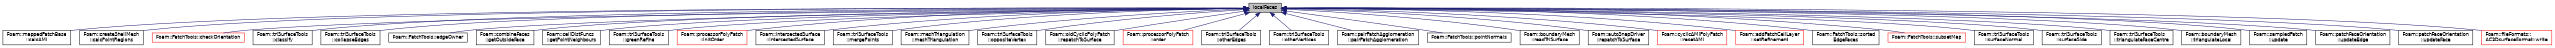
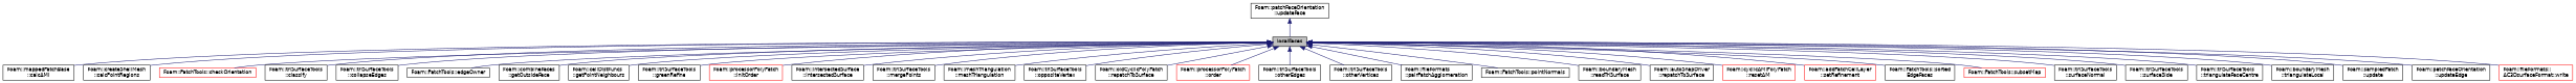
  digraph {
    rankdir=TB
    node [color=black fontname=Helvetica fontsize=10 shape=record]
    edge [color=midnightblue dir=back fontname=Helvetica fontsize=10 labelfontname=Helvetica labelfontsize=10 style=solid]
    n1 [fillcolor=grey75 fontcolor=black height=0.2 label=localFaces style=filled width=0.4]
    n2 [height=0.2 label="Foam::mappedPatchBase\l::calcAMI" width=0.4]
    n3 [height=0.2 label="Foam::createShellMesh\l::calcPointRegions" width=0.4]
    n4 [color=red height=0.2 label="Foam::PatchTools::checkOrientation" width=0.4]
    n5 [height=0.2 label="Foam::triSurfaceTools\l::classify" width=0.4]
    n6 [height=0.2 label="Foam::triSurfaceTools\l::collapseEdges" width=0.4]
    n7 [height=0.2 label="Foam::PatchTools::edgeOwner" width=0.4]
    n8 [height=0.2 label="Foam::combineFaces\l::getOutsideFace" width=0.4]
    n9 [height=0.2 label="Foam::cellDistFuncs\l::getPointNeighbours" width=0.4]
    n10 [height=0.2 label="Foam::triSurfaceTools\l::greenRefine" width=0.4]
    n11 [color=red height=0.2 label="Foam::processorPolyPatch\l::initOrder" width=0.4]
    n12 [height=0.2 label="Foam::intersectedSurface\l::intersectedSurface" width=0.4]
    n13 [height=0.2 label="Foam::triSurfaceTools\l::mergePoints" width=0.4]
    n14 [height=0.2 label="Foam::meshTriangulation\l::meshTriangulation" width=0.4]
    n15 [height=0.2 label="Foam::triSurfaceTools\l::oppositeVertex" width=0.4]
    n16 [height=0.2 label="Foam::oldCyclicPolyPatch\l::repatchToSurface" width=0.4]
    n17 [color=red height=0.2 label="Foam::processorPolyPatch\l::order" width=0.4]
    n18 [height=0.2 label="Foam::triSurfaceTools\l::otherEdges" width=0.4]
    n19 [height=0.2 label="Foam::triSurfaceTools\l::otherVertices" width=0.4]
-   n20 [height=0.2 label="Foam::pairPatchAgglomeration\l::pairPatchAgglomeration" width=0.4]
+   n20 [height=0.2 label="Foam::fileFormats\l::pairPatchAgglomeration" width=0.4]
    n21 [height=0.2 label="Foam::PatchTools::pointNormals" width=0.4]
    n22 [height=0.2 label="Foam::boundaryMesh\l::readTriSurface" width=0.4]
    n23 [height=0.2 label="Foam::autoSnapDriver\l::repatchToSurface" width=0.4]
    n24 [color=red height=0.2 label="Foam::cyclicAMIPolyPatch\l::resetAMI" width=0.4]
    n25 [color=red height=0.2 label="Foam::addPatchCellLayer\l::setRefinement" width=0.4]
    n26 [height=0.2 label="Foam::PatchTools::sorted\lEdgeFaces" width=0.4]
    n27 [color=red height=0.2 label="Foam::PatchTools::subsetMap" width=0.4]
    n28 [height=0.2 label="Foam::triSurfaceTools\l::surfaceNormal" width=0.4]
    n29 [height=0.2 label="Foam::triSurfaceTools\l::surfaceSide" width=0.4]
    n30 [height=0.2 label="Foam::triSurfaceTools\l::triangulateFaceCentre" width=0.4]
    n31 [height=0.2 label="Foam::boundaryMesh\l::triangulateLocal" width=0.4]
    n32 [height=0.2 label="Foam::sampledPatch\l::update" width=0.4]
    n33 [height=0.2 label="Foam::patchFaceOrientation\l::updateEdge" width=0.4]
    n34 [height=0.2 label="Foam::patchFaceOrientation\l::updateFace" width=0.4]
    n35 [color=red height=0.2 label="Foam::fileFormats::\lAC3DsurfaceFormat::write" width=0.4]
    n1 -> n2
    n1 -> n3
    n1 -> n4
    n1 -> n5
    n1 -> n6
    n1 -> n7
    n1 -> n8
    n1 -> n9
    n1 -> n10
    n1 -> n11
    n1 -> n12
    n1 -> n13
    n1 -> n14
    n1 -> n15
    n1 -> n16
    n1 -> n17
    n1 -> n18
    n1 -> n19
    n1 -> n20
    n1 -> n21
    n1 -> n22
    n1 -> n23
    n1 -> n24
    n1 -> n25
    n1 -> n26
    n1 -> n27
    n1 -> n28
    n1 -> n29
    n1 -> n30
    n1 -> n31
    n1 -> n32
    n1 -> n33
-   n1 -> n34
+   n34 -> n1
    n1 -> n35
  }
